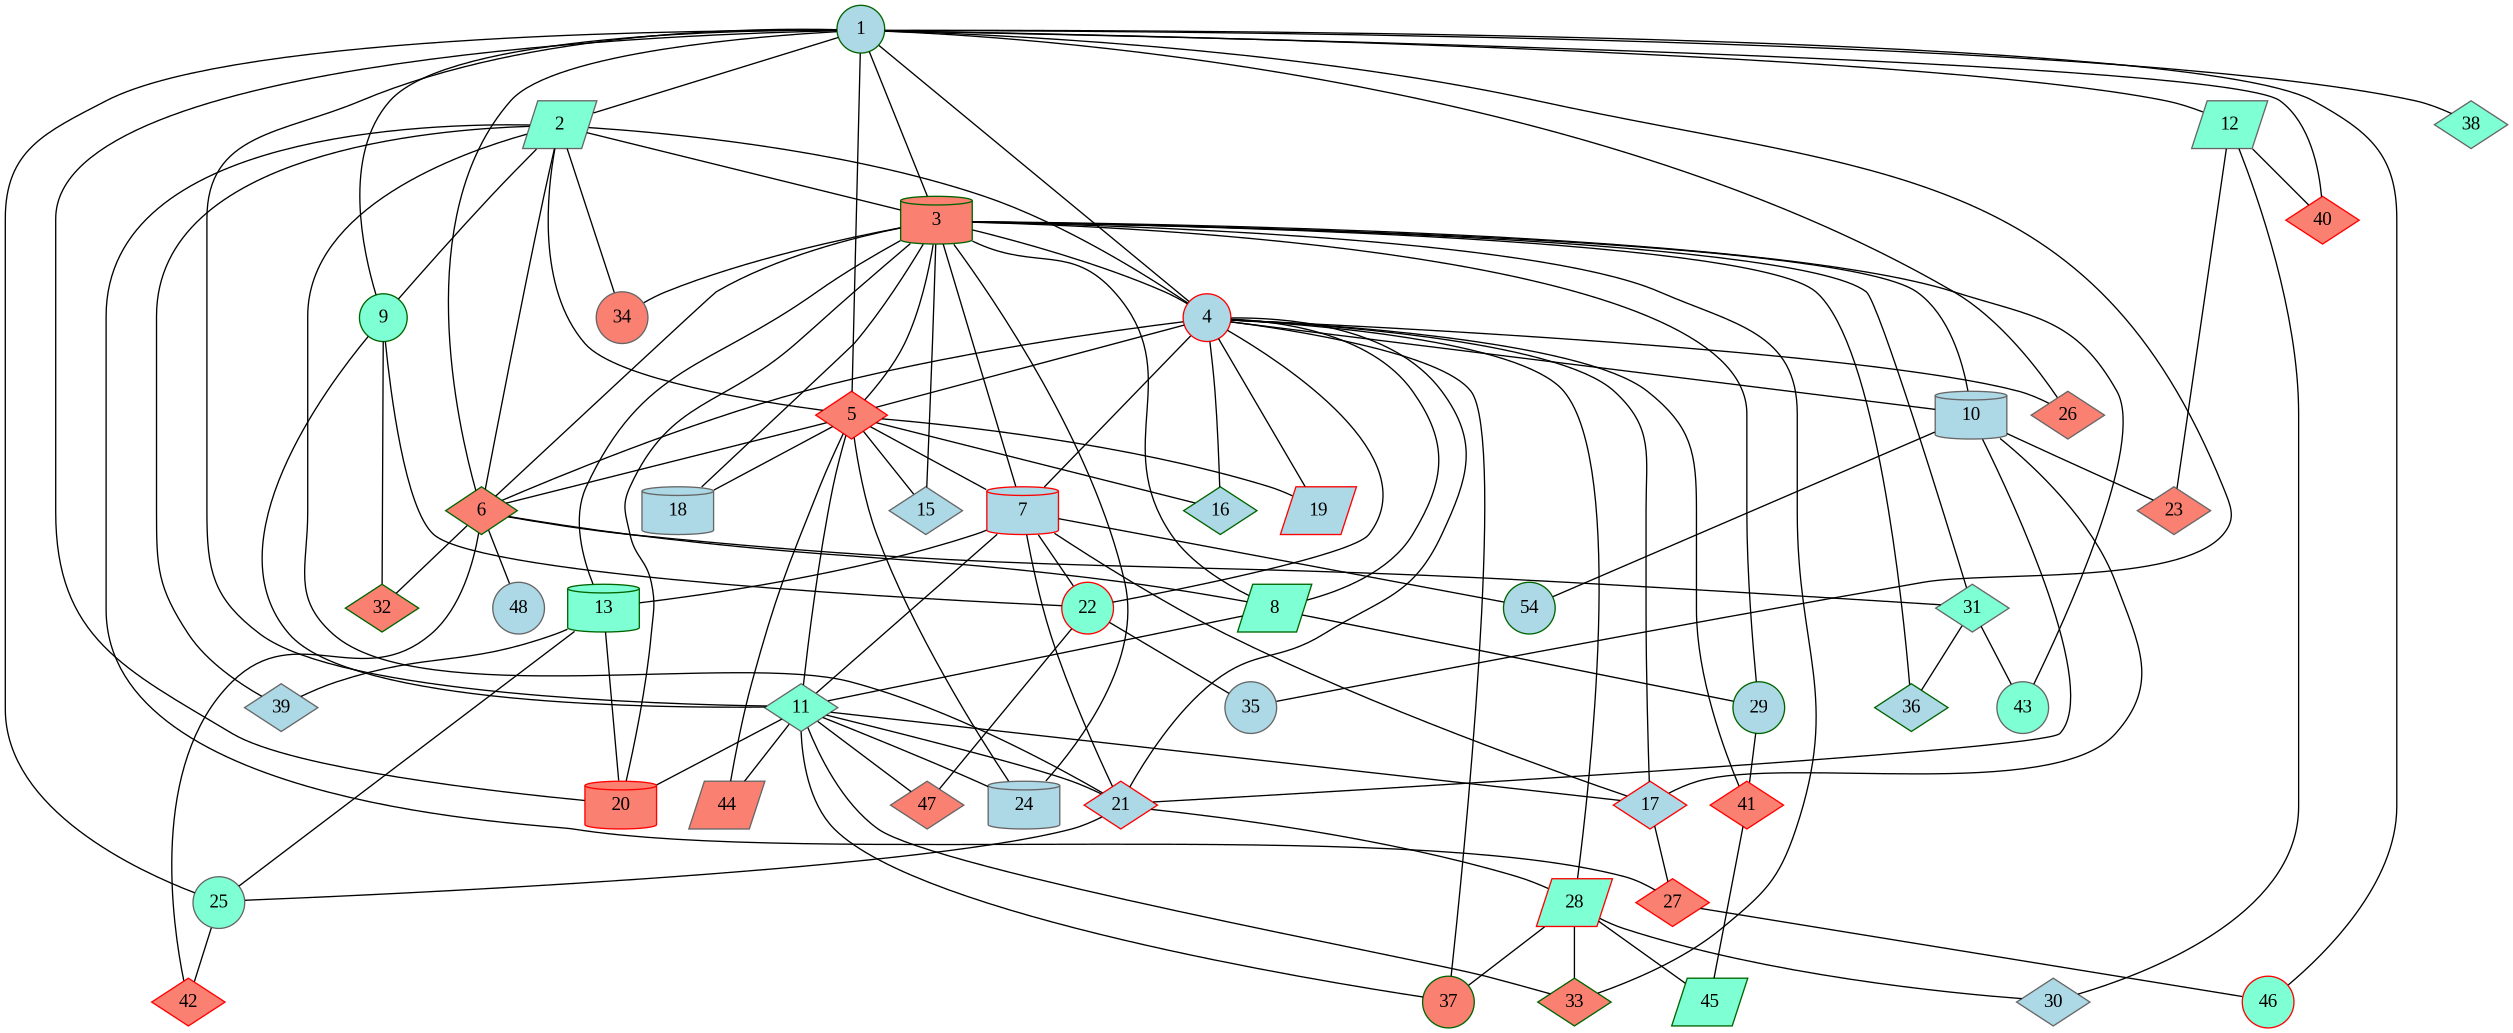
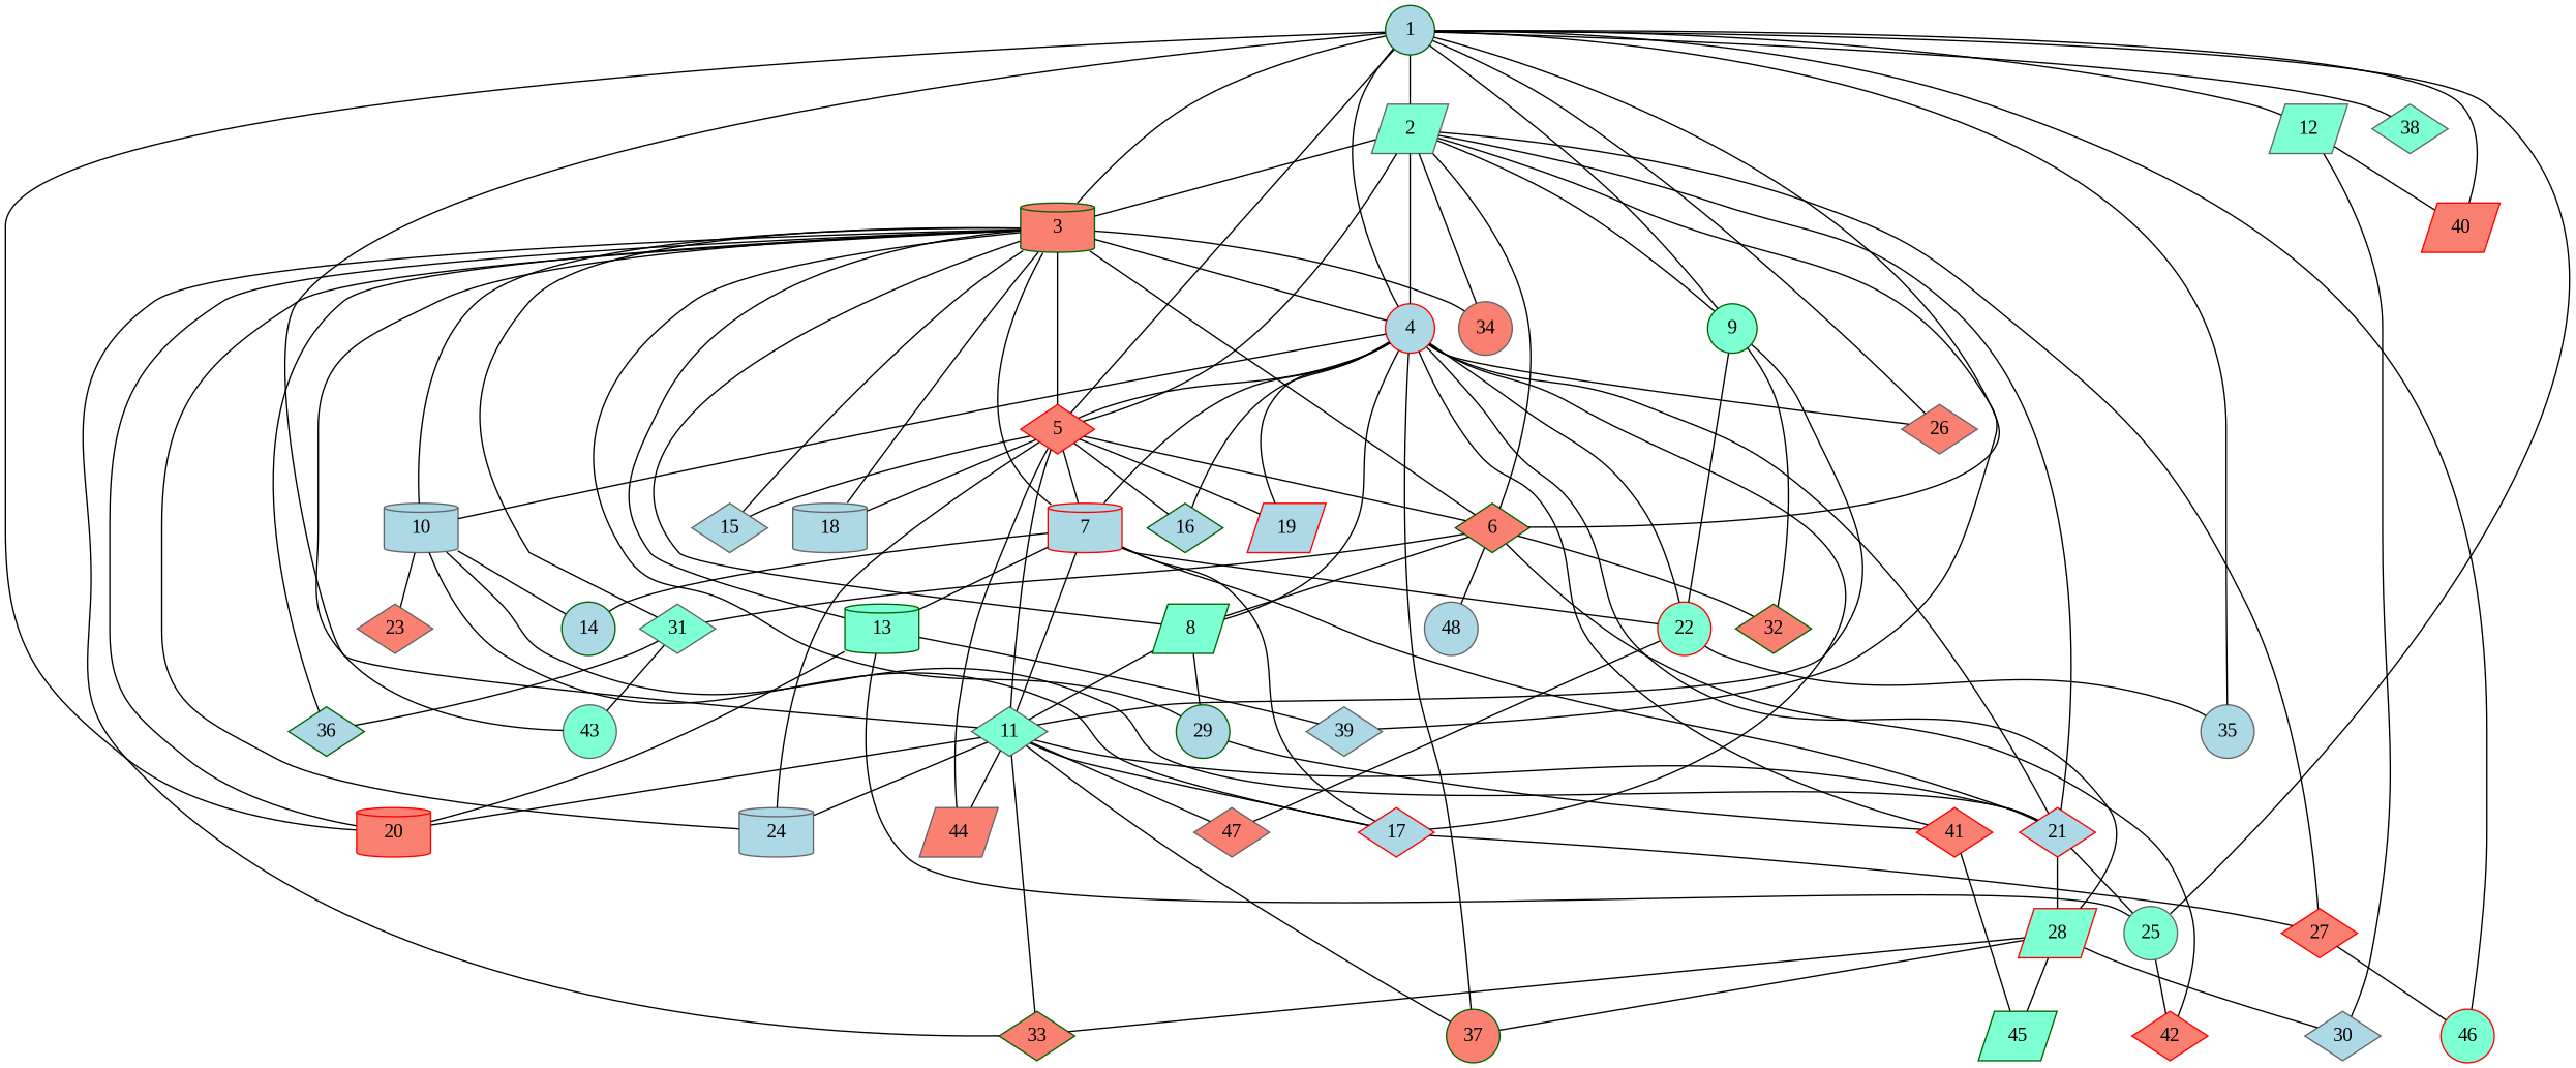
  graph {
    fontname="Liberation Serif"
    node [color=gray40 fillcolor=lightblue fontname="Liberation Serif" shape=diamond style=filled]
    edge [fontname="Liberation Serif" weight=1.0]
    1 [color=darkgreen shape=circle]
    2 [fillcolor=aquamarine shape=parallelogram]
    3 [color=darkgreen fillcolor=salmon shape=cylinder]
    4 [color=red shape=circle]
    5 [color=red fillcolor=salmon]
    6 [color=darkgreen fillcolor=salmon]
    9 [color=darkgreen fillcolor=aquamarine shape=circle]
    11 [fillcolor=aquamarine]
    12 [fillcolor=aquamarine shape=parallelogram]
    20 [color=red fillcolor=salmon shape=cylinder]
    25 [fillcolor=aquamarine shape=circle]
    26 [fillcolor=salmon]
    35 [shape=circle]
    38 [fillcolor=aquamarine]
-   40 [color=red fillcolor=salmon]
+   40 [color=red fillcolor=salmon shape=parallelogram]
    46 [color=red fillcolor=aquamarine shape=circle]
    21 [color=red]
    27 [color=red fillcolor=salmon]
    34 [fillcolor=salmon shape=circle]
    39
    7 [color=red shape=cylinder]
    8 [color=darkgreen fillcolor=aquamarine shape=parallelogram]
    10 [shape=cylinder]
    13 [color=darkgreen fillcolor=aquamarine shape=cylinder]
    15
    18 [shape=cylinder]
    24 [shape=cylinder]
    29 [color=darkgreen shape=circle]
    31 [fillcolor=aquamarine]
    33 [color=darkgreen fillcolor=salmon]
    36 [color=darkgreen]
    43 [fillcolor=aquamarine shape=circle]
    16 [color=darkgreen]
    17 [color=red]
    19 [color=red shape=parallelogram]
    22 [color=red fillcolor=aquamarine shape=circle]
    28 [color=red fillcolor=aquamarine shape=parallelogram]
    37 [color=darkgreen fillcolor=salmon shape=circle]
    41 [color=red fillcolor=salmon]
    44 [fillcolor=salmon shape=parallelogram]
    32 [color=darkgreen fillcolor=salmon]
    42 [color=red fillcolor=salmon]
    48 [shape=circle]
    47 [fillcolor=salmon]
    23 [fillcolor=salmon]
    30
-   14 [color=darkgreen shape=circle label=54]
+   14 [color=darkgreen shape=circle]
    45 [color=darkgreen fillcolor=aquamarine shape=parallelogram]
    1 -- 2 [weight=2.0]
    1 -- 3 [weight=3.0]
    1 -- 4 [weight=2.0]
    1 -- 5 [weight=2.0]
    1 -- 6
    1 -- 9
    1 -- 11 [weight=2.0]
    1 -- 12
    1 -- 20
    1 -- 25 [weight=2.0]
    1 -- 26
    1 -- 35
    1 -- 38
    1 -- 40
    1 -- 46
    2 -- 3 [weight=4.0]
    2 -- 4 [weight=4.0]
    2 -- 5 [weight=4.0]
    2 -- 6 [weight=3.0]
    2 -- 9 [weight=2.0]
    2 -- 21 [weight=3.0]
    2 -- 27
    2 -- 34
    2 -- 39
    3 -- 4 [weight=4.0]
    3 -- 5 [weight=4.0]
    3 -- 6 [weight=2.0]
    3 -- 20
    3 -- 34 [weight=2.0]
    3 -- 7
    3 -- 8
    3 -- 10
    3 -- 13 [weight=2.0]
    3 -- 15
    3 -- 18
    3 -- 24
    3 -- 29
    3 -- 31
    3 -- 33
    3 -- 36
    3 -- 43
    4 -- 5 [weight=4.0]
-   4 -- 6 [weight=2.0]
    4 -- 26
    4 -- 21
    4 -- 7
    4 -- 8
    4 -- 10
    4 -- 16
    4 -- 17 [weight=4.0]
    4 -- 19
    4 -- 22 [weight=2.0]
    4 -- 28 [weight=2.0]
    4 -- 37
    4 -- 41
    5 -- 6 [weight=2.0]
    5 -- 11 [weight=15.0]
    5 -- 7 [weight=3.0]
    5 -- 15
    5 -- 18
    5 -- 24
    5 -- 16 [weight=2.0]
    5 -- 19 [weight=2.0]
    5 -- 44
    6 -- 8
    6 -- 31
    6 -- 32
    6 -- 42
    6 -- 48
    9 -- 11
    9 -- 22
    9 -- 32
    11 -- 20
    11 -- 21
    11 -- 24
    11 -- 33
    11 -- 17
    11 -- 37
    11 -- 44
    11 -- 47
    12 -- 40
-   12 -- 23
    12 -- 30
    25 -- 42
    21 -- 25
    21 -- 28 [weight=2.0]
    27 -- 46
    7 -- 11
    7 -- 21
    7 -- 13 [weight=2.0]
    7 -- 17 [weight=2.0]
    7 -- 22
    7 -- 14
    8 -- 11
    8 -- 29
    10 -- 21
    10 -- 17
    10 -- 23
    10 -- 14
    13 -- 20
    13 -- 25
    13 -- 39
    29 -- 41
    31 -- 36
    31 -- 43
    17 -- 27
    22 -- 35
    22 -- 47
    28 -- 33
    28 -- 37
    28 -- 30
    28 -- 45
    41 -- 45
  }
